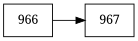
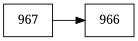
  digraph {
    rankdir=LR
    fontname="Noto Serif"
    node [shape=record fontname="Noto Serif"]
    n1 [label="{967}"]
    n2 [label="{966}"]
-   n2 -> n1 [fontname="Noto Serif"]
+   n1 -> n2 [fontname="Noto Serif"]
  }
